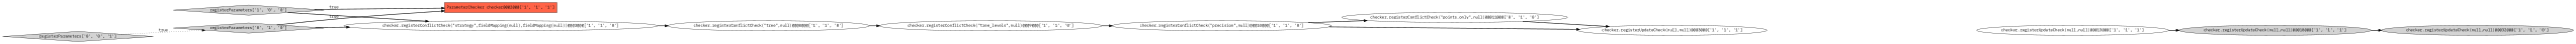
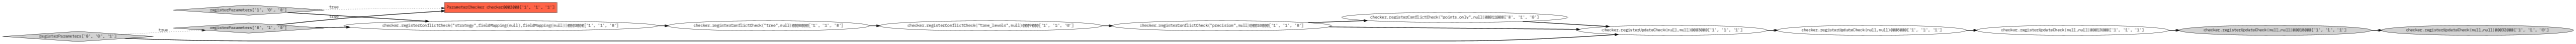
  digraph {
    fontname="IBM Plex Mono"
    rankdir=LR
    node [fillcolor=white fontname="IBM Plex Mono" shape=ellipse style=filled]
    edge [fontname="IBM Plex Mono" style=bold]
    n1 [fillcolor=lightgray label="checker.registerUpdateCheck(null,null)@@@18@@@['1', '1', '1']"]
    n2 [fillcolor=lightgray label="checker.registerUpdateCheck(null,null)@@@32@@@['1', '1', '0']"]
    n3 [label="checker.registerConflictCheck(\"tree_levels\",null)@@@9@@@['1', '1', '0']"]
    n4 [label="checker.registerConflictCheck(\"precision\",null)@@@10@@@['1', '1', '0']"]
    n5 [label="checker.registerUpdateCheck(null,null)@@@3@@@['1', '1', '1']"]
    n6 [label="checker.registerConflictCheck(\"points_only\",null)@@@11@@@['0', '1', '0']"]
+   n7 [label="checker.registerUpdateCheck(null,null)@@@8@@@['1', '1', '1']"]
    n8 [fillcolor=tomato label="ParameterChecker checker@@@2@@@['1', '1', '1']" shape=box]
    n9 [fillcolor=lightgray label="registerParameters['0', '1', '0']" shape=diamond]
    n10 [label="checker.registerConflictCheck(\"strategy\",fieldMapping(null),fieldMapping(null))@@@3@@@['1', '1', '0']"]
    n11 [label="checker.registerConflictCheck(\"tree\",null)@@@8@@@['1', '1', '0']"]
    n12 [fillcolor=lightgray label="registerParameters['0', '0', '1']" shape=diamond]
    n13 [label="checker.registerUpdateCheck(null,null)@@@13@@@['1', '1', '1']"]
    n14 [fillcolor=lightgray label="registerParameters['1', '0', '0']" shape=diamond]
    n1 -> n2
    n3 -> n4
    n4 -> n5
    n4 -> n6
+   n5 -> n7
    n6 -> n5
+   n7 -> n13
    n9 -> n8 [label=true]
    n9 -> n10
    n10 -> n11
    n11 -> n3
+   n12 -> n5
    n12 -> n9 [label=true style=dotted]
    n13 -> n1
-   n14 -> n8 [label=true]
+   n14 -> n8 [label=true style=dotted]
    n14 -> n10
  }
